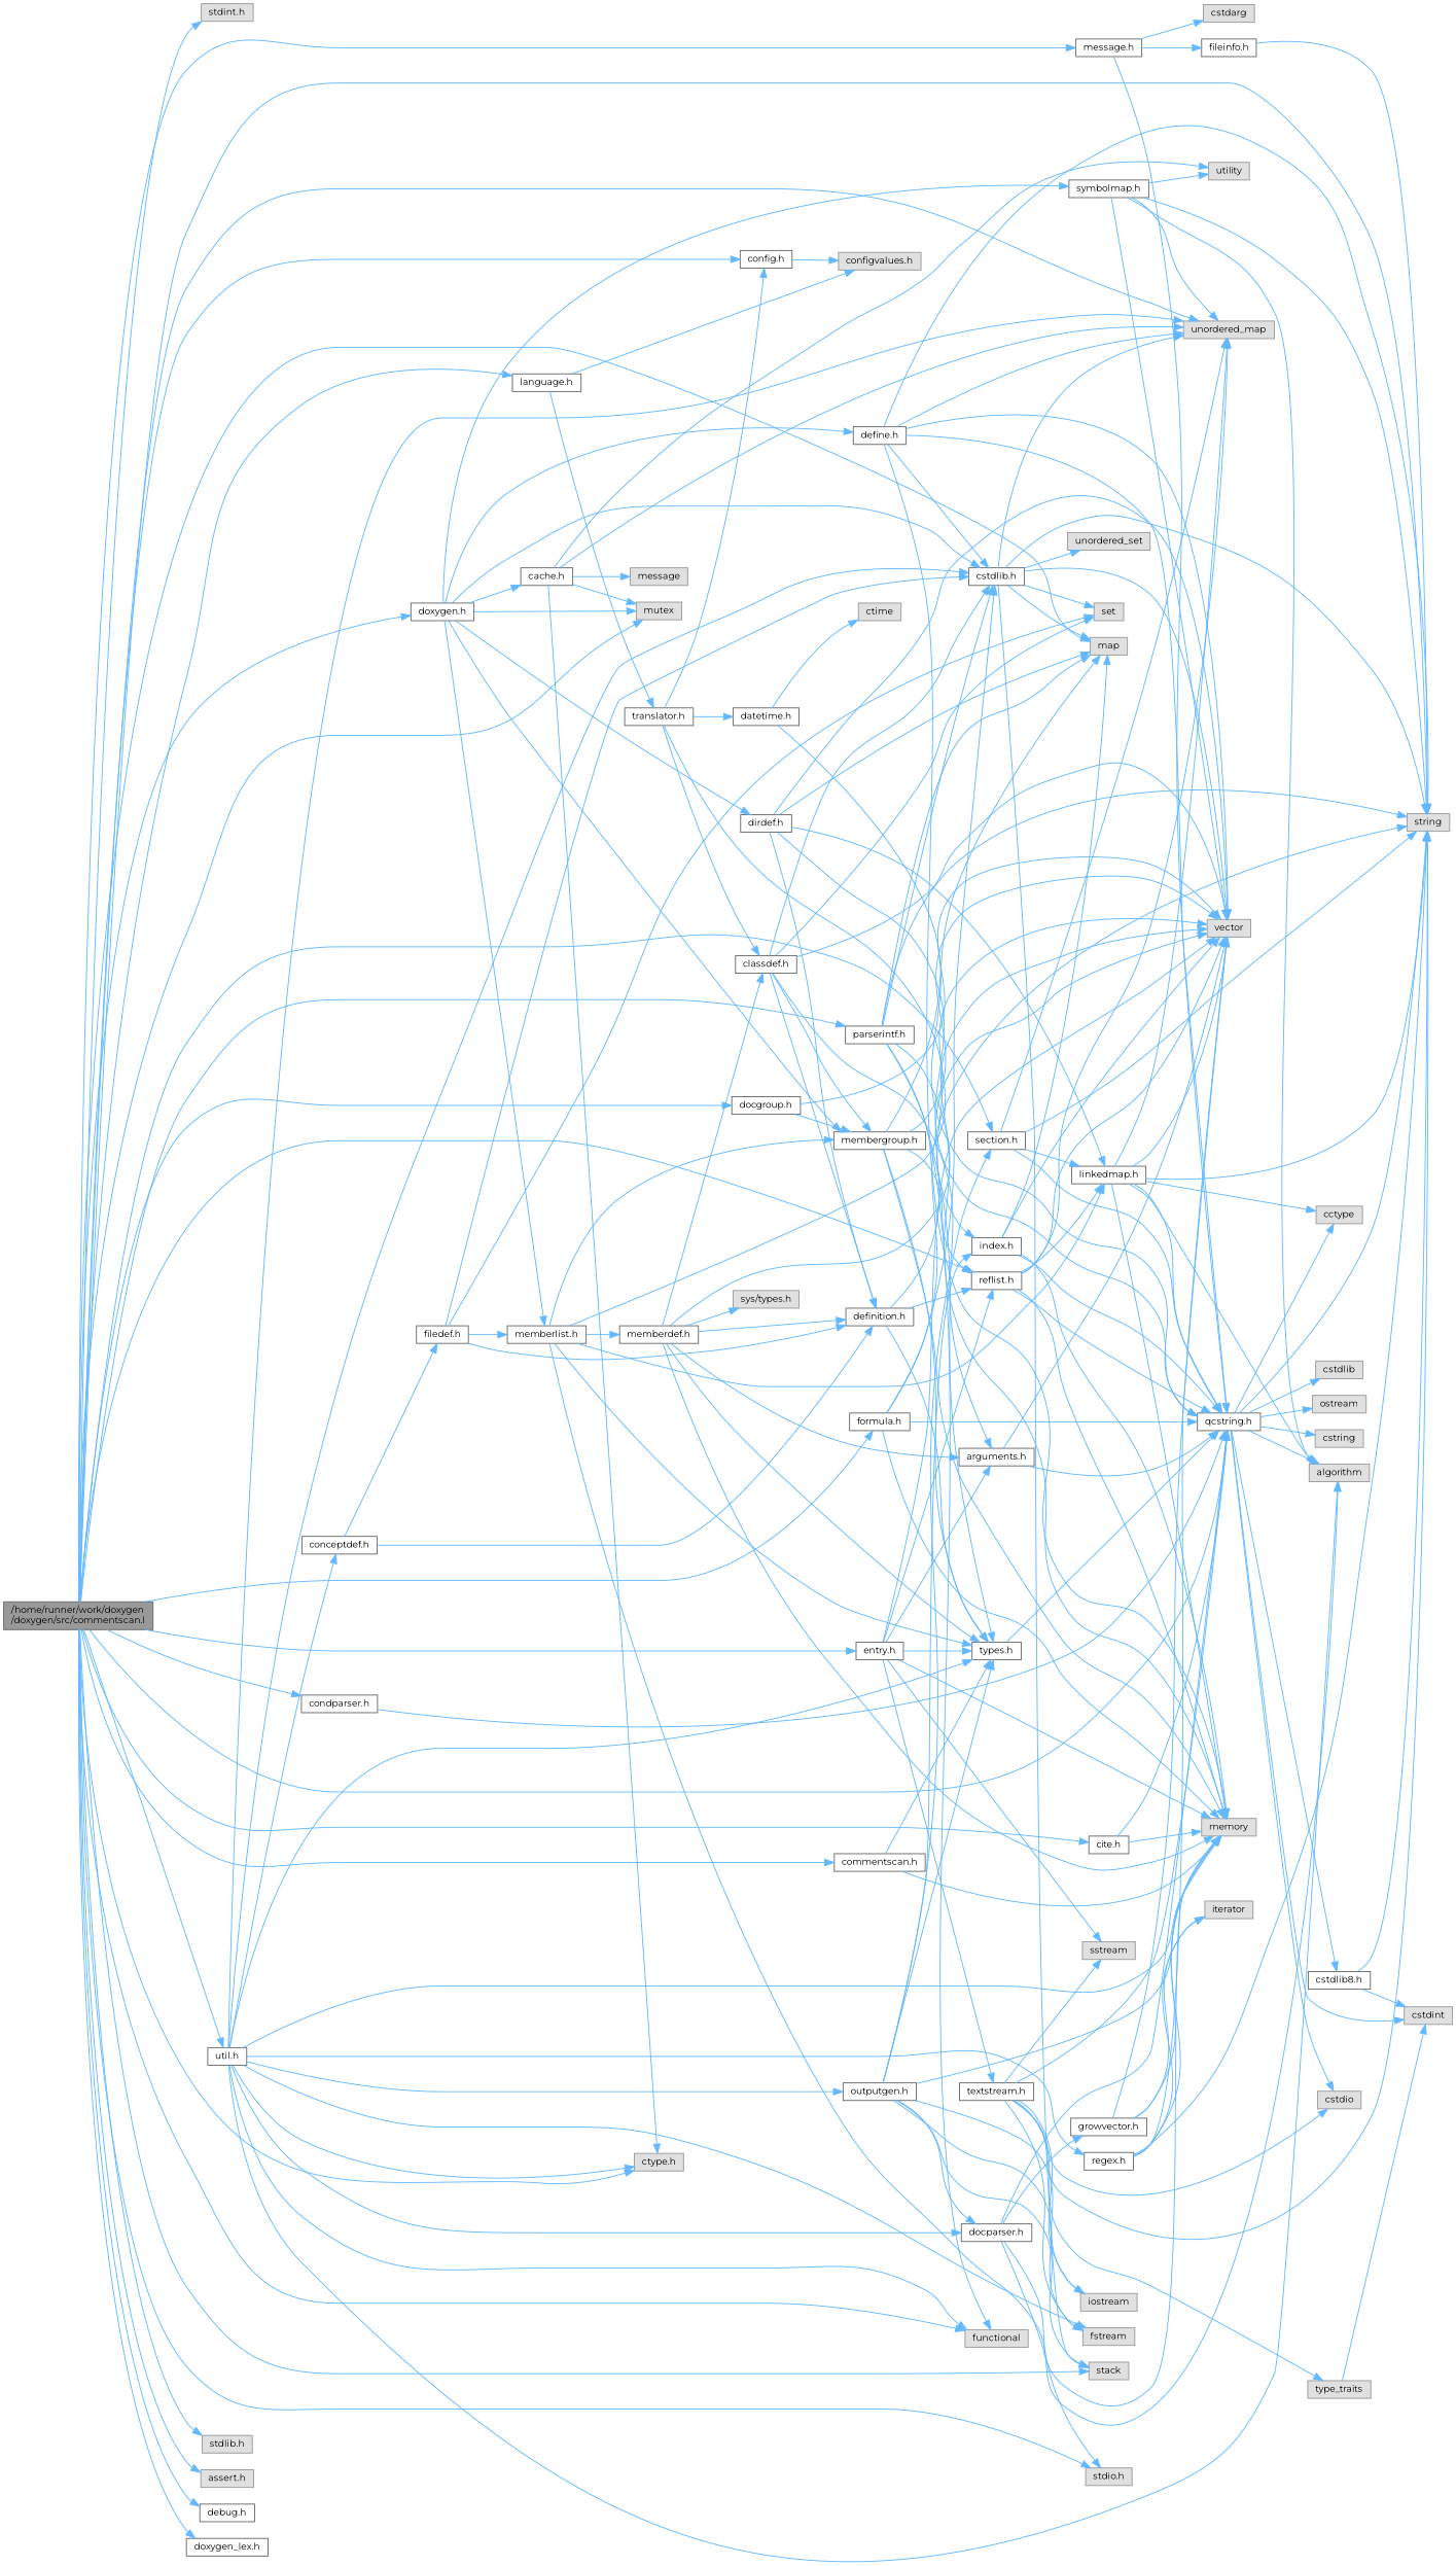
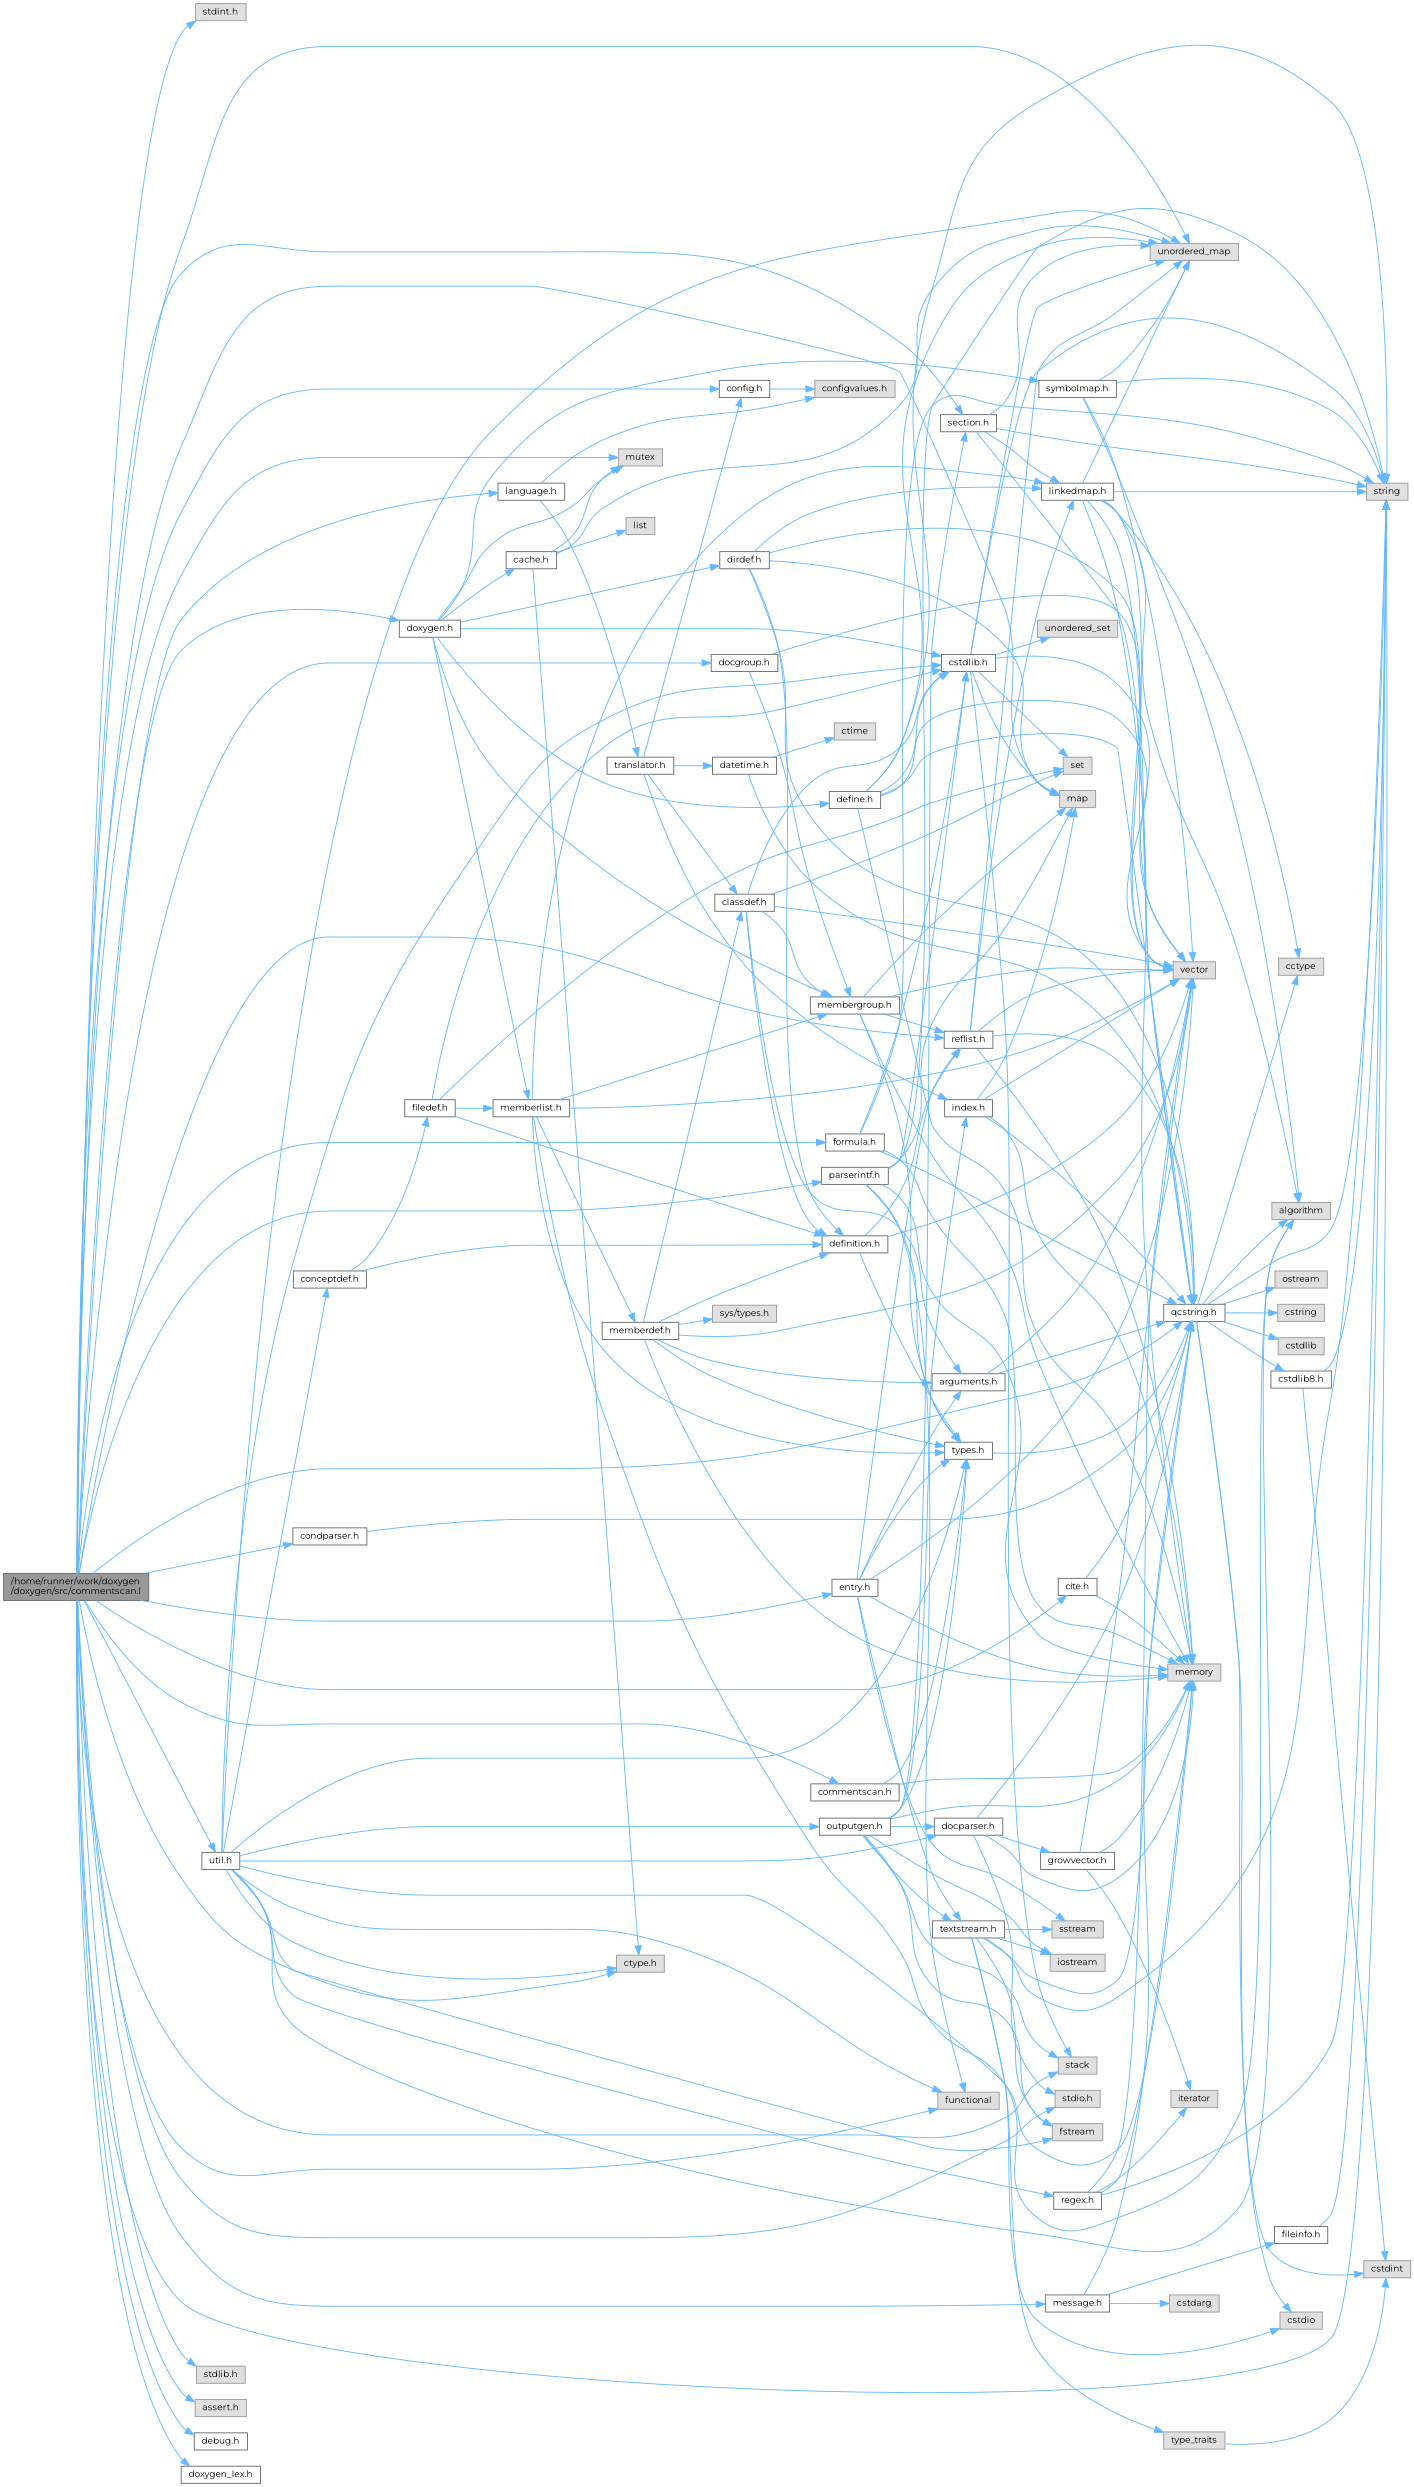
  digraph {
    fontname=Montserrat
    rankdir=LR
    node [color=grey40 fillcolor=white fontname=Montserrat fontsize=10 shape=box style=filled]
    edge [color=steelblue1 fontname=Montserrat fontsize=10 labelfontname=Helvetica labelfontsize=10 style=solid]
    n1 [color=gray40 fillcolor=grey60 fontcolor=black height=0.2 label="/home/runner/work/doxygen\l/doxygen/src/commentscan.l" width=0.4]
    n2 [color=grey60 fillcolor="#E0E0E0" height=0.2 label="stdint.h" width=0.4]
    n3 [color=grey60 fillcolor="#E0E0E0" height=0.2 label=map width=0.4]
    n4 [color=grey60 fillcolor="#E0E0E0" height=0.2 label=stack width=0.4]
    n5 [color=grey60 fillcolor="#E0E0E0" height=0.2 label=string width=0.4]
    n6 [color=grey60 fillcolor="#E0E0E0" height=0.2 label=mutex width=0.4]
    n7 [color=grey60 fillcolor="#E0E0E0" height=0.2 label=functional width=0.4]
    n8 [color=grey60 fillcolor="#E0E0E0" height=0.2 label=unordered_map width=0.4]
    n9 [color=grey60 fillcolor="#E0E0E0" height=0.2 label="stdio.h" width=0.4]
    n10 [color=grey60 fillcolor="#E0E0E0" height=0.2 label="stdlib.h" width=0.4]
    n11 [color=grey60 fillcolor="#E0E0E0" height=0.2 label="assert.h" width=0.4]
    n12 [color=grey60 fillcolor="#E0E0E0" height=0.2 label="ctype.h" width=0.4]
    n13 [height=0.2 label="qcstring.h" width=0.4]
    n14 [height=0.2 label="cite.h" width=0.4]
    n15 [height=0.2 label="commentscan.h" width=0.4]
    n16 [height=0.2 label="condparser.h" width=0.4]
    n17 [height=0.2 label="config.h" width=0.4]
    n18 [height=0.2 label="debug.h" width=0.4]
    n19 [height=0.2 label="docgroup.h" width=0.4]
    n20 [height=0.2 label="reflist.h" width=0.4]
    n21 [height=0.2 label="doxygen.h" width=0.4]
    n22 [height=0.2 label="entry.h" width=0.4]
    n23 [height=0.2 label="formula.h" width=0.4]
    n24 [height=0.2 label="language.h" width=0.4]
    n25 [height=0.2 label="message.h" width=0.4]
    n26 [height=0.2 label="parserintf.h" width=0.4]
    n27 [height=0.2 label="section.h" width=0.4]
    n28 [height=0.2 label="util.h" width=0.4]
    n29 [height=0.2 label="doxygen_lex.h" width=0.4]
    n30 [color=grey60 fillcolor="#E0E0E0" height=0.2 label=algorithm width=0.4]
    n31 [color=grey60 fillcolor="#E0E0E0" height=0.2 label=cctype width=0.4]
    n32 [color=grey60 fillcolor="#E0E0E0" height=0.2 label=cstring width=0.4]
    n33 [color=grey60 fillcolor="#E0E0E0" height=0.2 label=cstdio width=0.4]
    n34 [color=grey60 fillcolor="#E0E0E0" height=0.2 label=cstdlib width=0.4]
    n35 [color=grey60 fillcolor="#E0E0E0" height=0.2 label=cstdint width=0.4]
    n36 [color=grey60 fillcolor="#E0E0E0" height=0.2 label=ostream width=0.4]
    n37 [height=0.2 label="cstdlib8.h" width=0.4]
    n38 [height=0.2 label="fileinfo.h" width=0.4]
    n39 [color=grey60 fillcolor="#E0E0E0" height=0.2 label=memory width=0.4]
    n40 [height=0.2 label="types.h" width=0.4]
    n41 [color=grey60 fillcolor="#E0E0E0" height=0.2 label="configvalues.h" width=0.4]
    n42 [color=grey60 fillcolor="#E0E0E0" height=0.2 label=vector width=0.4]
    n43 [height=0.2 label="membergroup.h" width=0.4]
    n44 [height=0.2 label="linkedmap.h" width=0.4]
    n45 [height=0.2 label="cstdlib.h" width=0.4]
    n46 [height=0.2 label="dirdef.h" width=0.4]
    n47 [height=0.2 label="memberlist.h" width=0.4]
    n48 [height=0.2 label="define.h" width=0.4]
    n49 [height=0.2 label="cache.h" width=0.4]
    n50 [height=0.2 label="symbolmap.h" width=0.4]
    n51 [height=0.2 label="arguments.h" width=0.4]
    n52 [color=grey60 fillcolor="#E0E0E0" height=0.2 label=sstream width=0.4]
    n53 [height=0.2 label="textstream.h" width=0.4]
    n54 [height=0.2 label="translator.h" width=0.4]
    n55 [color=grey60 fillcolor="#E0E0E0" height=0.2 label=cstdarg width=0.4]
    n56 [color=grey60 fillcolor="#E0E0E0" height=0.2 label=fstream width=0.4]
    n57 [height=0.2 label="docparser.h" width=0.4]
    n58 [height=0.2 label="outputgen.h" width=0.4]
    n59 [height=0.2 label="regex.h" width=0.4]
    n60 [height=0.2 label="conceptdef.h" width=0.4]
    n61 [color=grey60 fillcolor="#E0E0E0" height=0.2 label=set width=0.4]
    n62 [color=grey60 fillcolor="#E0E0E0" height=0.2 label=unordered_set width=0.4]
    n63 [height=0.2 label="definition.h" width=0.4]
    n64 [height=0.2 label="memberdef.h" width=0.4]
-   n65 [color=grey60 fillcolor="#E0E0E0" height=0.2 label=message width=0.4]
-   n66 [color=grey60 fillcolor="#E0E0E0" height=0.2 label=utility width=0.4]
+   n65 [color=grey60 fillcolor="#E0E0E0" height=0.2 label=list width=0.4]
    n67 [color=grey60 fillcolor="#E0E0E0" height=0.2 label="sys/types.h" width=0.4]
    n68 [height=0.2 label="classdef.h" width=0.4]
    n69 [color=grey60 fillcolor="#E0E0E0" height=0.2 label=iostream width=0.4]
    n70 [color=grey60 fillcolor="#E0E0E0" height=0.2 label=type_traits width=0.4]
    n71 [height=0.2 label="datetime.h" width=0.4]
    n72 [height=0.2 label="index.h" width=0.4]
    n73 [color=grey60 fillcolor="#E0E0E0" height=0.2 label=ctime width=0.4]
    n74 [height=0.2 label="growvector.h" width=0.4]
    n75 [color=grey60 fillcolor="#E0E0E0" height=0.2 label=iterator width=0.4]
    n76 [height=0.2 label="filedef.h" width=0.4]
    n1 -> n2
    n1 -> n3
    n1 -> n4
    n1 -> n5
    n1 -> n6
    n1 -> n7
    n1 -> n8
    n1 -> n9
    n1 -> n10
    n1 -> n11
    n1 -> n12
    n1 -> n13
    n1 -> n14
    n1 -> n15
    n1 -> n16
    n1 -> n17
    n1 -> n18
    n1 -> n19
    n1 -> n20
    n1 -> n21
    n1 -> n22
    n1 -> n23
    n1 -> n24
    n1 -> n25
    n1 -> n26
    n1 -> n27
    n1 -> n28
    n1 -> n29
    n13 -> n5
    n13 -> n30
    n13 -> n31
    n13 -> n32
    n13 -> n33
    n13 -> n34
    n13 -> n35
    n13 -> n36
    n13 -> n37
    n14 -> n13
    n14 -> n39
    n15 -> n39
    n15 -> n40
    n16 -> n13
    n17 -> n41
    n19 -> n42
    n19 -> n43
    n20 -> n8
    n20 -> n13
    n20 -> n39
    n20 -> n42
    n20 -> n44
    n21 -> n6
    n21 -> n43
    n21 -> n45
    n21 -> n46
    n21 -> n47
    n21 -> n48
    n21 -> n49
    n21 -> n50
    n22 -> n20
    n22 -> n39
    n22 -> n40
    n22 -> n42
    n22 -> n51
    n22 -> n52
    n22 -> n53
    n23 -> n5
    n23 -> n13
    n23 -> n39
    n23 -> n45
    n24 -> n41
    n24 -> n54
    n25 -> n13
    n25 -> n38
    n25 -> n55
    n26 -> n3
    n26 -> n5
    n26 -> n7
    n26 -> n39
    n26 -> n40
    n26 -> n45
    n27 -> n5
    n27 -> n8
    n27 -> n13
    n27 -> n44
    n28 -> n7
    n28 -> n8
    n28 -> n12
    n28 -> n30
    n28 -> n39
    n28 -> n40
    n28 -> n45
    n28 -> n56
    n28 -> n57
    n28 -> n58
    n28 -> n59
    n28 -> n60
    n37 -> n5
    n37 -> n35
    n38 -> n5
    n40 -> n13
    n43 -> n3
    n43 -> n20
    n43 -> n39
    n43 -> n40
    n43 -> n42
    n44 -> n5
    n44 -> n8
    n44 -> n13
    n44 -> n30
    n44 -> n31
    n44 -> n39
    n44 -> n42
    n45 -> n3
    n45 -> n4
    n45 -> n5
    n45 -> n8
    n45 -> n42
    n45 -> n61
    n45 -> n62
    n46 -> n3
    n46 -> n13
    n46 -> n42
    n46 -> n44
    n46 -> n63
    n47 -> n30
    n47 -> n40
    n47 -> n42
    n47 -> n43
    n47 -> n44
    n47 -> n64
    n48 -> n5
    n48 -> n8
    n48 -> n13
    n48 -> n39
    n48 -> n42
    n48 -> n45
    n49 -> n6
    n49 -> n8
    n49 -> n12
    n49 -> n65
-   n49 -> n66
    n50 -> n5
    n50 -> n8
    n50 -> n30
    n50 -> n42
-   n50 -> n66
    n51 -> n13
    n51 -> n42
    n53 -> n5
    n53 -> n13
    n53 -> n33
    n53 -> n52
    n53 -> n56
    n53 -> n69
    n53 -> n70
    n54 -> n17
    n54 -> n68
    n54 -> n71
    n54 -> n72
    n57 -> n9
    n57 -> n13
    n57 -> n39
    n57 -> n74
    n58 -> n4
    n58 -> n27
    n58 -> n39
    n58 -> n40
+   n58 -> n53
    n58 -> n56
    n58 -> n57
    n58 -> n69
    n58 -> n72
    n59 -> n5
    n59 -> n39
    n59 -> n42
    n59 -> n75
    n60 -> n63
    n60 -> n76
    n63 -> n20
    n63 -> n40
    n63 -> n42
    n64 -> n39
    n64 -> n40
    n64 -> n42
    n64 -> n51
    n64 -> n63
    n64 -> n67
    n64 -> n68
    n68 -> n42
    n68 -> n43
    n68 -> n45
    n68 -> n51
    n68 -> n61
    n68 -> n63
    n70 -> n35
    n71 -> n13
    n71 -> n73
    n72 -> n3
    n72 -> n13
    n72 -> n39
    n72 -> n42
    n74 -> n39
    n74 -> n42
    n74 -> n75
    n76 -> n45
    n76 -> n47
    n76 -> n61
    n76 -> n63
  }
